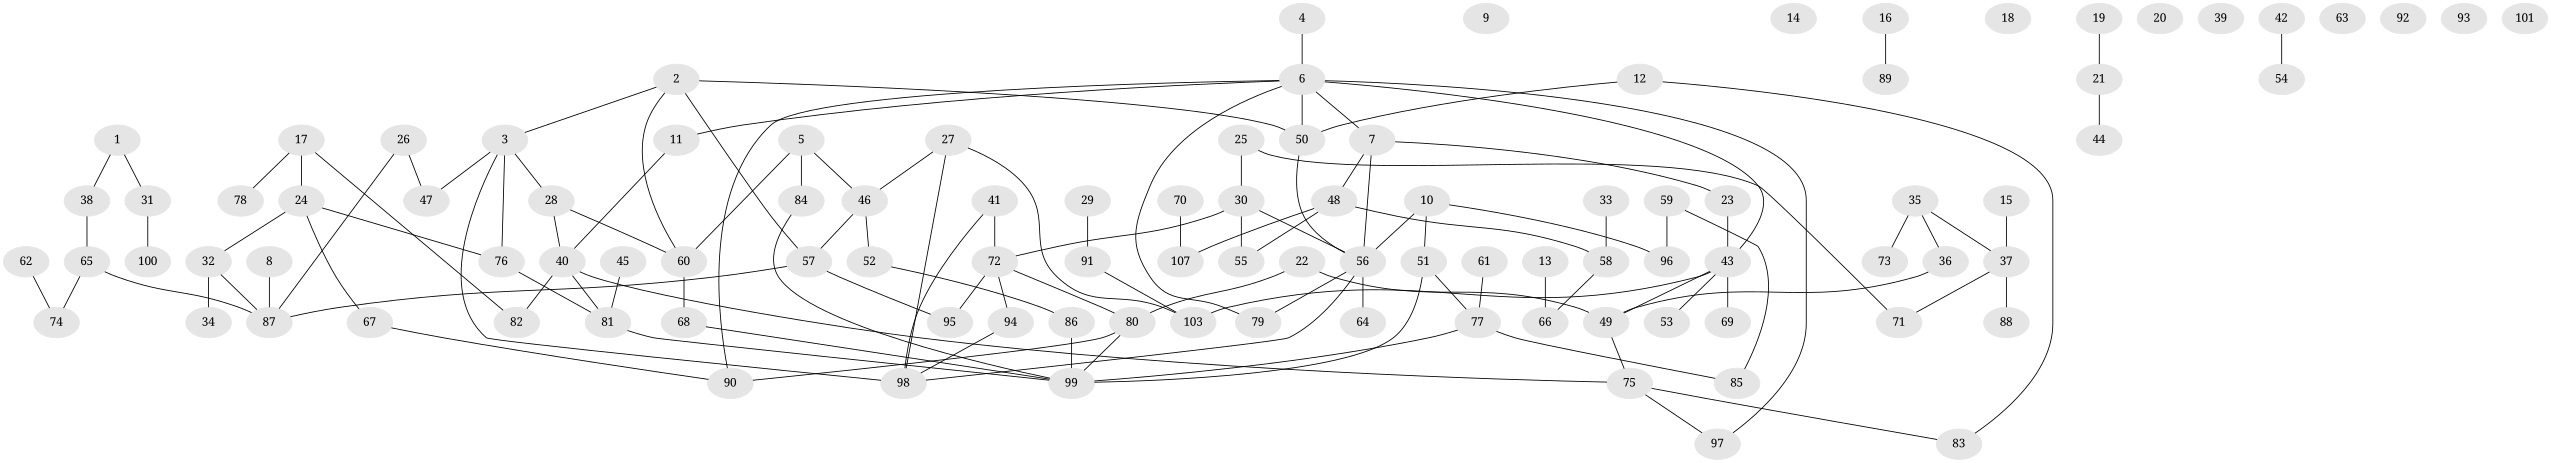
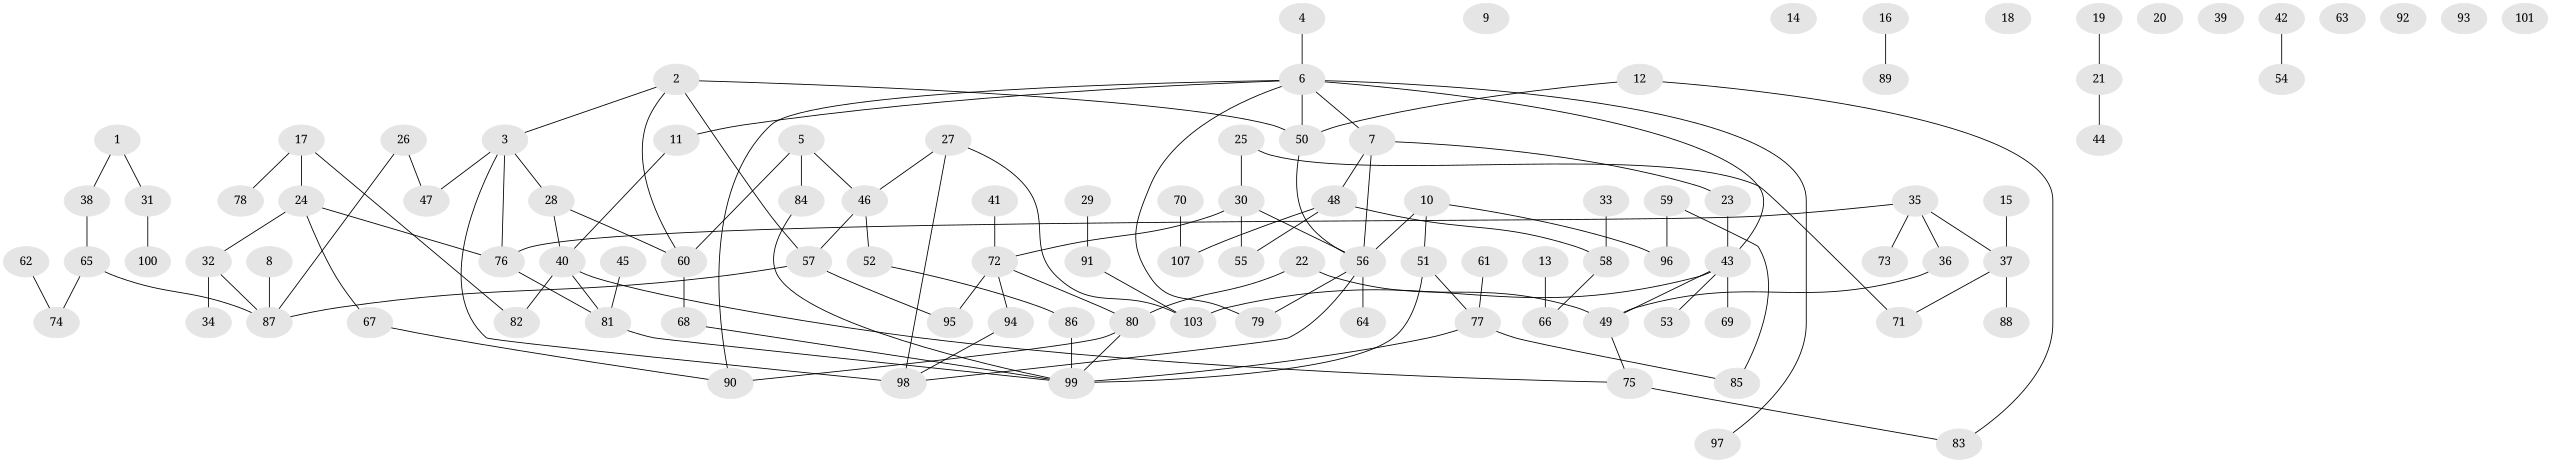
  graph {
    fontname="Noto Serif"
    node [color=gray90 fontname="Noto Serif" style=filled]
    edge [fontname="Noto Serif"]
    1
    31
    38
    100
    65
    2
    3
    50
    57
    60
    28
    47
    76
    98
    56
    87
    95
    68
    40
    81
    4
    6
    7
    11
    43
    79
    90
    97
    5
    46
    84
    52
    99
    23
    48
    49
    103
    53
    69
    55
    58
    n42 [label=107]
    64
    8
    9
    10
    51
    96
    77
    82
    75
    12
    83
    13
    66
    14
    15
    37
    71
    88
    59
    85
    16
    89
    17
    24
    78
    32
    67
    18
    19
    21
    44
    20
    22
    80
    34
    25
    30
    72
    26
    27
    29
    91
    94
    33
    35
    36
    73
    74
    39
    41
    42
    54
    45
    86
    61
    62
    63
    70
    92
    93
    101
    1 -- 31
    1 -- 38
    31 -- 100
    38 -- 65
    65 -- 87
    65 -- 74
    2 -- 3
    2 -- 50
    2 -- 57
    2 -- 60
    3 -- 28
    3 -- 47
    3 -- 76
    3 -- 98
    50 -- 56
    57 -- 87
    57 -- 95
    60 -- 68
    28 -- 60
    28 -- 40
    76 -- 81
    56 -- 98
    56 -- 79
    56 -- 64
    68 -- 99
    40 -- 81
    40 -- 82
    40 -- 75
    81 -- 99
    4 -- 6
    6 -- 50
    6 -- 7
    6 -- 11
    6 -- 43
    6 -- 79
    6 -- 90
    6 -- 97
    7 -- 56
    7 -- 23
    7 -- 48
    11 -- 40
    43 -- 49
    43 -- 103
    43 -- 53
    43 -- 69
    5 -- 60
    5 -- 46
    5 -- 84
    46 -- 57
    46 -- 52
    84 -- 99
    52 -- 86
    23 -- 43
    48 -- 55
    48 -- 58
    48 -- n42
    49 -- 75
    58 -- 66
    8 -- 87
    10 -- 56
    10 -- 51
    10 -- 96
    51 -- 99
    51 -- 77
    77 -- 99
    77 -- 85
-   75 -- 97
    75 -- 83
    12 -- 50
    12 -- 83
    13 -- 66
    15 -- 37
    37 -- 71
    37 -- 88
    59 -- 96
    59 -- 85
    16 -- 89
    17 -- 82
    17 -- 24
    17 -- 78
    24 -- 76
    24 -- 32
    24 -- 67
    32 -- 87
    32 -- 34
    67 -- 90
    19 -- 21
    21 -- 44
    22 -- 49
    22 -- 80
    80 -- 90
    80 -- 99
    25 -- 71
    25 -- 30
    30 -- 56
    30 -- 55
    30 -- 72
    72 -- 95
    72 -- 80
    72 -- 94
    26 -- 47
    26 -- 87
    27 -- 98
    27 -- 46
    27 -- 103
    29 -- 91
    91 -- 103
    94 -- 98
    33 -- 58
+   35 -- 76
    35 -- 37
    35 -- 36
    35 -- 73
    36 -- 49
-   41 -- 98
    41 -- 72
    42 -- 54
    45 -- 81
    86 -- 99
    61 -- 77
    62 -- 74
    70 -- n42
  }
